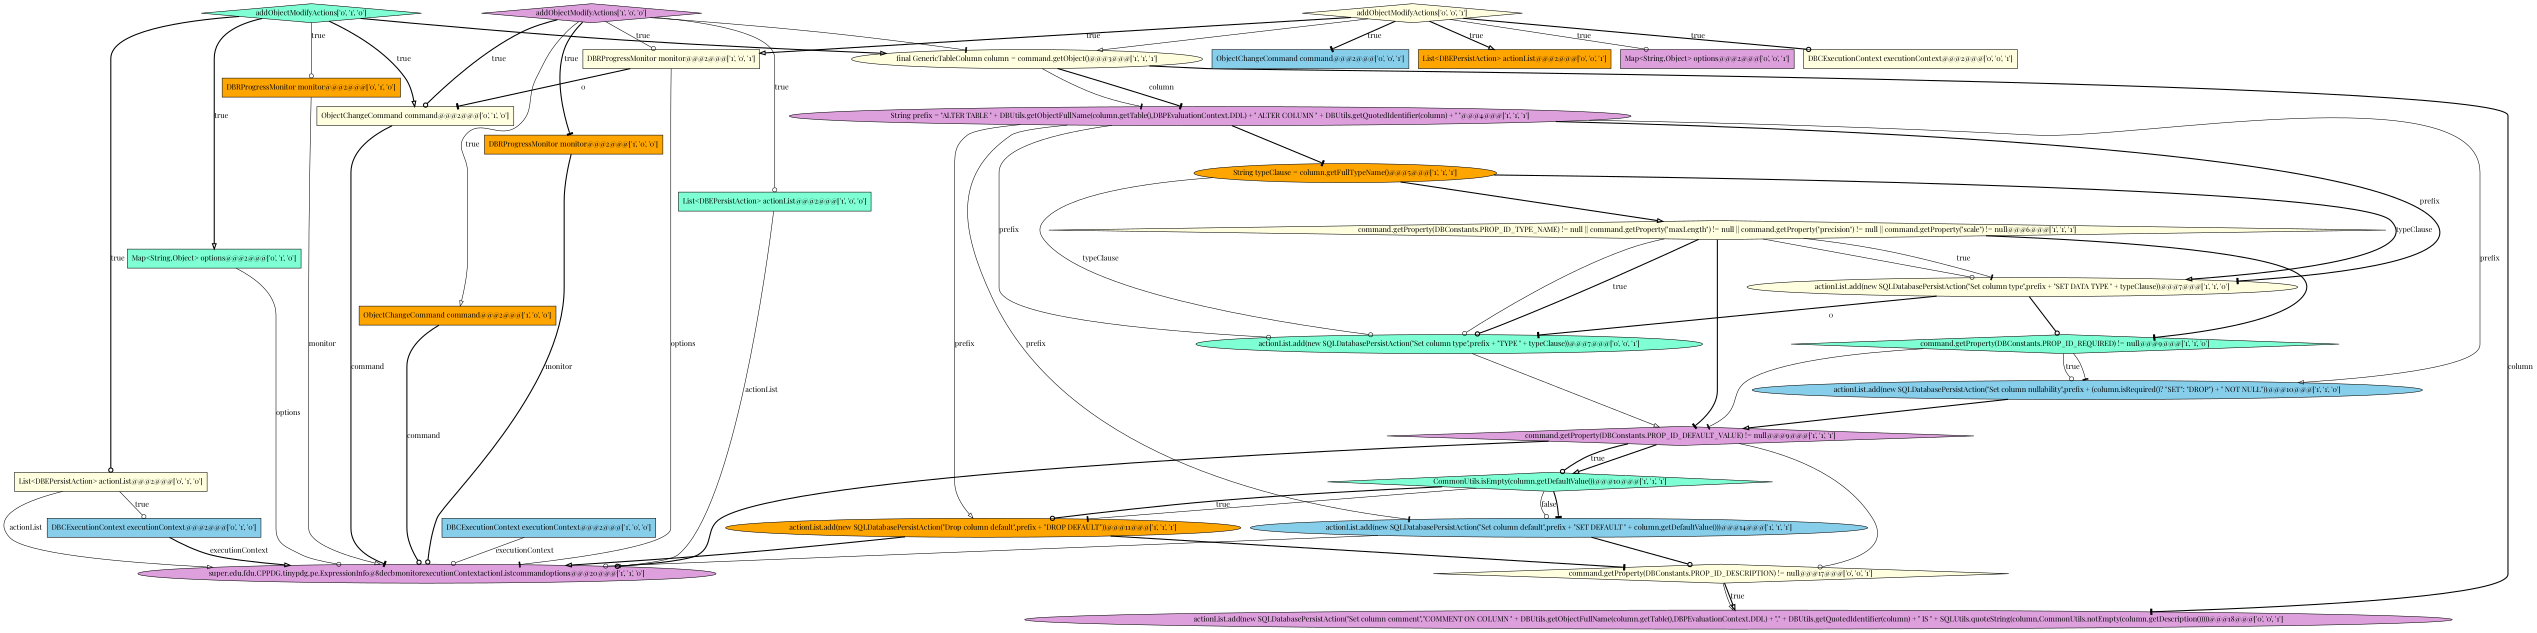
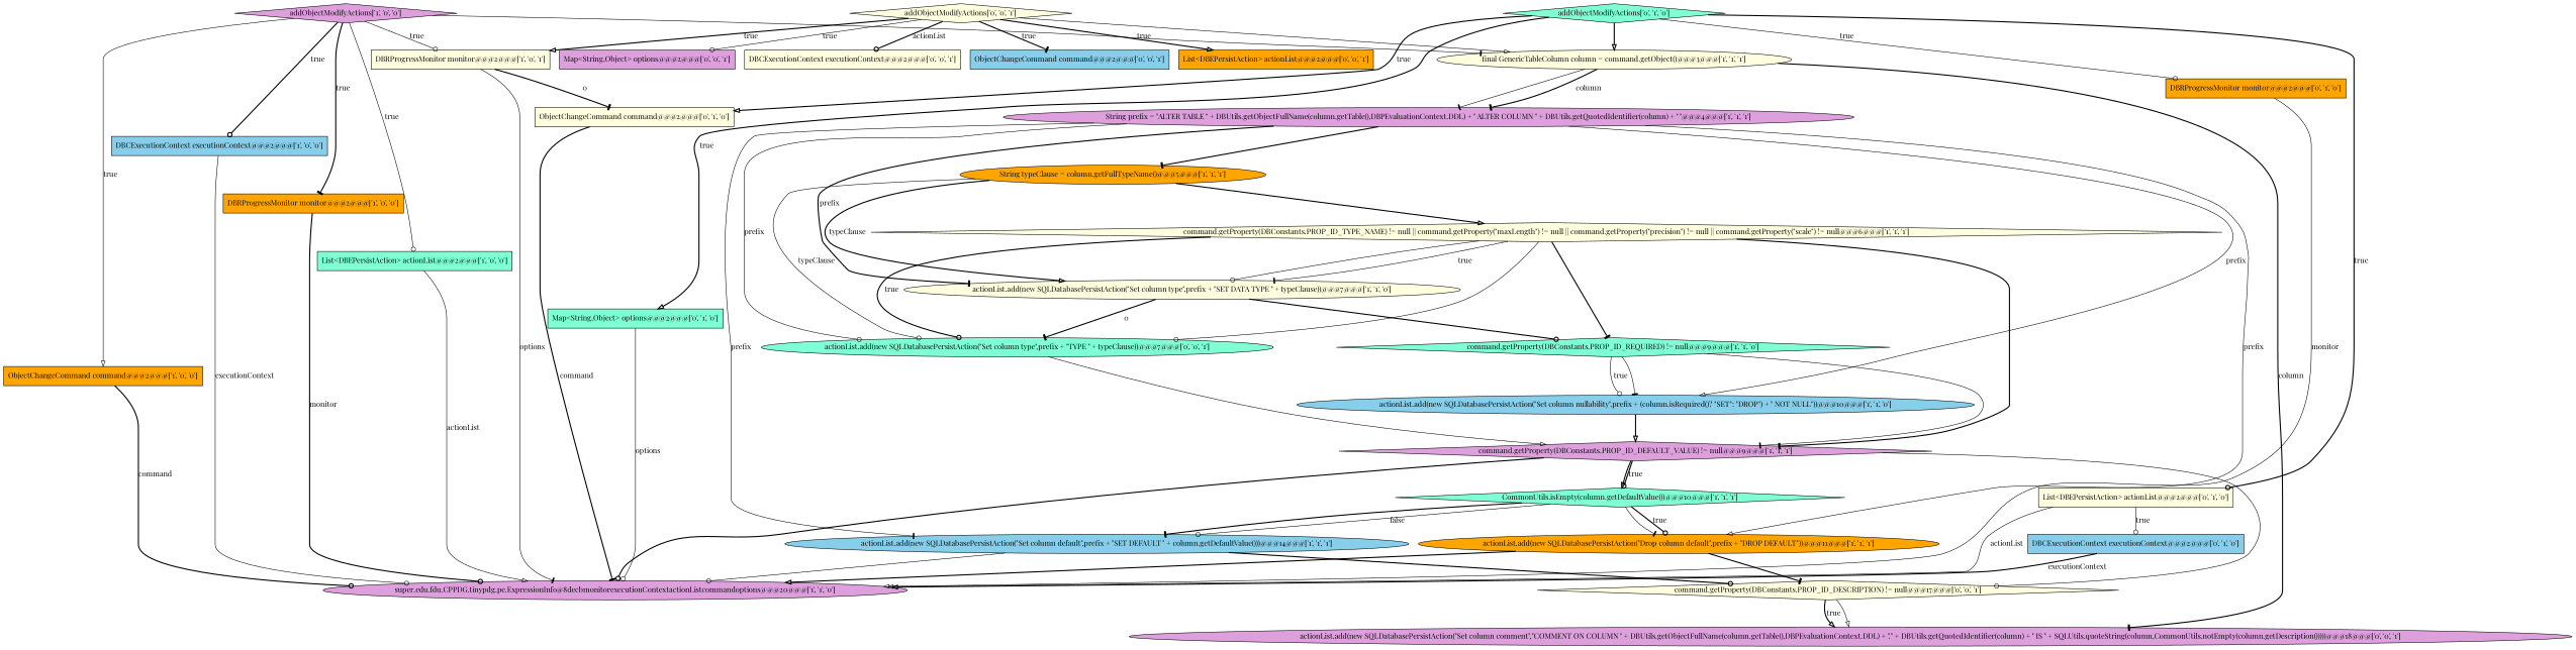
  digraph {
    fontname="Playfair Display"
    node [fillcolor=lightyellow fontname="Playfair Display" shape=box style=filled]
    edge [arrowhead=odot fontname="Playfair Display" style=bold]
    n1 [fillcolor=orange label="DBRProgressMonitor monitor@@@2@@@['0', '1', '0']"]
    n2 [fillcolor=plum label="super.edu.fdu.CPPDG.tinypdg.pe.ExpressionInfo@8decbmonitorexecutionContextactionListcommandoptions@@@20@@@['1', '1', '0']" shape=ellipse]
    n3 [fillcolor=skyblue label="DBCExecutionContext executionContext@@@2@@@['1', '0', '0']"]
    n4 [fillcolor=aquamarine label="actionList.add(new SQLDatabasePersistAction(\"Set column type\",prefix + \"TYPE \" + typeClause))@@@7@@@['0', '0', '1']" shape=ellipse]
    n5 [fillcolor=plum label="command.getProperty(DBConstants.PROP_ID_DEFAULT_VALUE) != null@@@9@@@['1', '1', '1']" shape=diamond]
    n6 [label="command.getProperty(DBConstants.PROP_ID_DESCRIPTION) != null@@@17@@@['0', '0', '1']" shape=diamond]
    n7 [fillcolor=aquamarine label="CommonUtils.isEmpty(column.getDefaultValue())@@@10@@@['1', '1', '1']" shape=diamond]
    n8 [fillcolor=skyblue label="actionList.add(new SQLDatabasePersistAction(\"Set column default\",prefix + \"SET DEFAULT \" + column.getDefaultValue()))@@@14@@@['1', '1', '1']" shape=ellipse]
    n9 [fillcolor=plum label="actionList.add(new SQLDatabasePersistAction(\"Set column comment\",\"COMMENT ON COLUMN \" + DBUtils.getObjectFullName(column.getTable(),DBPEvaluationContext.DDL) + \".\" + DBUtils.getQuotedIdentifier(column) + \" IS \" + SQLUtils.quoteString(column,CommonUtils.notEmpty(column.getDescription()))))@@@18@@@['0', '0', '1']" shape=ellipse]
    n10 [label="command.getProperty(DBConstants.PROP_ID_TYPE_NAME) != null || command.getProperty(\"maxLength\") != null || command.getProperty(\"precision\") != null || command.getProperty(\"scale\") != null@@@6@@@['1', '1', '1']" shape=diamond]
    n11 [label="actionList.add(new SQLDatabasePersistAction(\"Set column type\",prefix + \"SET DATA TYPE \" + typeClause))@@@7@@@['1', '1', '0']" shape=ellipse]
    n12 [fillcolor=aquamarine label="command.getProperty(DBConstants.PROP_ID_REQUIRED) != null@@@9@@@['1', '1', '0']" shape=diamond]
    n13 [fillcolor=skyblue label="actionList.add(new SQLDatabasePersistAction(\"Set column nullability\",prefix + (column.isRequired()? \"SET\": \"DROP\") + \" NOT NULL\"))@@@10@@@['1', '1', '0']" shape=ellipse]
    n14 [fillcolor=plum label="addObjectModifyActions['1', '0', '0']" shape=diamond]
    n15 [fillcolor=orange label="DBRProgressMonitor monitor@@@2@@@['1', '0', '0']"]
    n16 [fillcolor=aquamarine label="List<DBEPersistAction> actionList@@@2@@@['1', '0', '0']"]
    n17 [label="final GenericTableColumn column = command.getObject()@@@3@@@['1', '1', '1']" shape=ellipse]
    n18 [label="DBRProgressMonitor monitor@@@2@@@['1', '0', '1']"]
    n19 [fillcolor=orange label="ObjectChangeCommand command@@@2@@@['1', '0', '0']"]
    n20 [fillcolor=plum label="String prefix = \"ALTER TABLE \" + DBUtils.getObjectFullName(column.getTable(),DBPEvaluationContext.DDL) + \" ALTER COLUMN \" + DBUtils.getQuotedIdentifier(column) + \" \"@@@4@@@['1', '1', '1']" shape=ellipse]
    n21 [label="ObjectChangeCommand command@@@2@@@['0', '1', '0']"]
    n22 [label="addObjectModifyActions['0', '0', '1']" shape=diamond]
    n23 [label="DBCExecutionContext executionContext@@@2@@@['0', '0', '1']"]
    n24 [fillcolor=skyblue label="ObjectChangeCommand command@@@2@@@['0', '0', '1']"]
    n25 [fillcolor=orange label="List<DBEPersistAction> actionList@@@2@@@['0', '0', '1']"]
    n26 [fillcolor=plum label="Map<String,Object> options@@@2@@@['0', '0', '1']"]
    n27 [fillcolor=orange label="actionList.add(new SQLDatabasePersistAction(\"Drop column default\",prefix + \"DROP DEFAULT\"))@@@11@@@['1', '1', '1']" shape=ellipse]
    n28 [fillcolor=orange label="String typeClause = column.getFullTypeName()@@@5@@@['1', '1', '1']" shape=ellipse]
    n29 [fillcolor=aquamarine label="addObjectModifyActions['0', '1', '0']" shape=diamond]
    n30 [label="List<DBEPersistAction> actionList@@@2@@@['0', '1', '0']"]
    n31 [fillcolor=aquamarine label="Map<String,Object> options@@@2@@@['0', '1', '0']"]
    n32 [fillcolor=skyblue label="DBCExecutionContext executionContext@@@2@@@['0', '1', '0']"]
    n1 -> n2 [arrowhead=onormal label=monitor style=solid]
    n3 -> n2 [label=executionContext style=solid]
    n4 -> n5 [arrowhead=onormal style=solid]
    n5 -> n2
    n5 -> n6 [style=solid]
    n5 -> n7 [arrowhead=onormal]
    n5 -> n7 [label=true]
    n6 -> n9 [arrowhead=onormal style=solid]
    n6 -> n9 [arrowhead=onormal label=true]
    n7 -> n8 [label=false style=solid]
    n7 -> n8 [arrowhead=tee]
    n7 -> n27 [arrowhead=tee style=solid]
    n7 -> n27 [label=true]
    n8 -> n2 [style=solid]
    n8 -> n6
    n10 -> n4 [style=solid]
    n10 -> n4 [label=true]
    n10 -> n5 [arrowhead=tee]
    n10 -> n11 [style=solid]
    n10 -> n11 [arrowhead=tee label=true style=solid]
    n10 -> n12 [arrowhead=tee]
    n11 -> n4 [arrowhead=tee label=0]
    n11 -> n12
    n12 -> n5 [arrowhead=tee style=solid]
    n12 -> n13 [label=true style=solid]
    n12 -> n13 [arrowhead=tee style=solid]
    n13 -> n5 [arrowhead=onormal]
-   n14 -> n21 [label=true]
+   n14 -> n3 [label=true]
    n14 -> n15 [arrowhead=tee label=true]
    n14 -> n16 [label=true style=solid]
    n14 -> n17 [arrowhead=tee style=solid]
    n14 -> n18 [label=true style=solid]
    n14 -> n19 [arrowhead=onormal label=true style=solid]
    n15 -> n2 [label=monitor]
    n16 -> n2 [arrowhead=onormal label=actionList style=solid]
    n17 -> n9 [arrowhead=tee label=column]
    n17 -> n20 [arrowhead=tee style=solid]
    n17 -> n20 [arrowhead=tee label=column]
    n18 -> n2 [arrowhead=tee label=options style=solid]
    n18 -> n21 [arrowhead=tee label=0]
    n19 -> n2 [label=command]
    n20 -> n4 [label=prefix style=solid]
    n20 -> n8 [arrowhead=tee label=prefix style=solid]
    n20 -> n11 [arrowhead=tee label=prefix]
    n20 -> n13 [arrowhead=onormal label=prefix style=solid]
    n20 -> n27 [arrowhead=onormal label=prefix style=solid]
    n20 -> n28 [arrowhead=tee]
    n21 -> n2 [arrowhead=tee label=command]
    n22 -> n17 [arrowhead=onormal style=solid]
    n22 -> n18 [arrowhead=onormal label=true]
-   n22 -> n23 [label=true]
+   n22 -> n23 [label=actionList]
    n22 -> n24 [arrowhead=tee label=true]
    n22 -> n25 [arrowhead=onormal label=true]
    n22 -> n26 [label=true style=solid]
    n27 -> n2 [arrowhead=onormal]
    n27 -> n6 [arrowhead=tee]
    n28 -> n4 [label=typeClause style=solid]
    n28 -> n10 [arrowhead=onormal]
    n28 -> n11 [arrowhead=onormal label=typeClause]
    n29 -> n1 [label=true style=solid]
    n29 -> n17 [arrowhead=onormal]
    n29 -> n21 [arrowhead=onormal label=true]
    n29 -> n30 [label=true]
    n29 -> n31 [arrowhead=onormal label=true]
    n30 -> n2 [arrowhead=onormal label=actionList style=solid]
    n30 -> n32 [label=true style=solid]
    n31 -> n2 [label=options style=solid]
    n32 -> n2 [arrowhead=onormal label=executionContext]
  }
